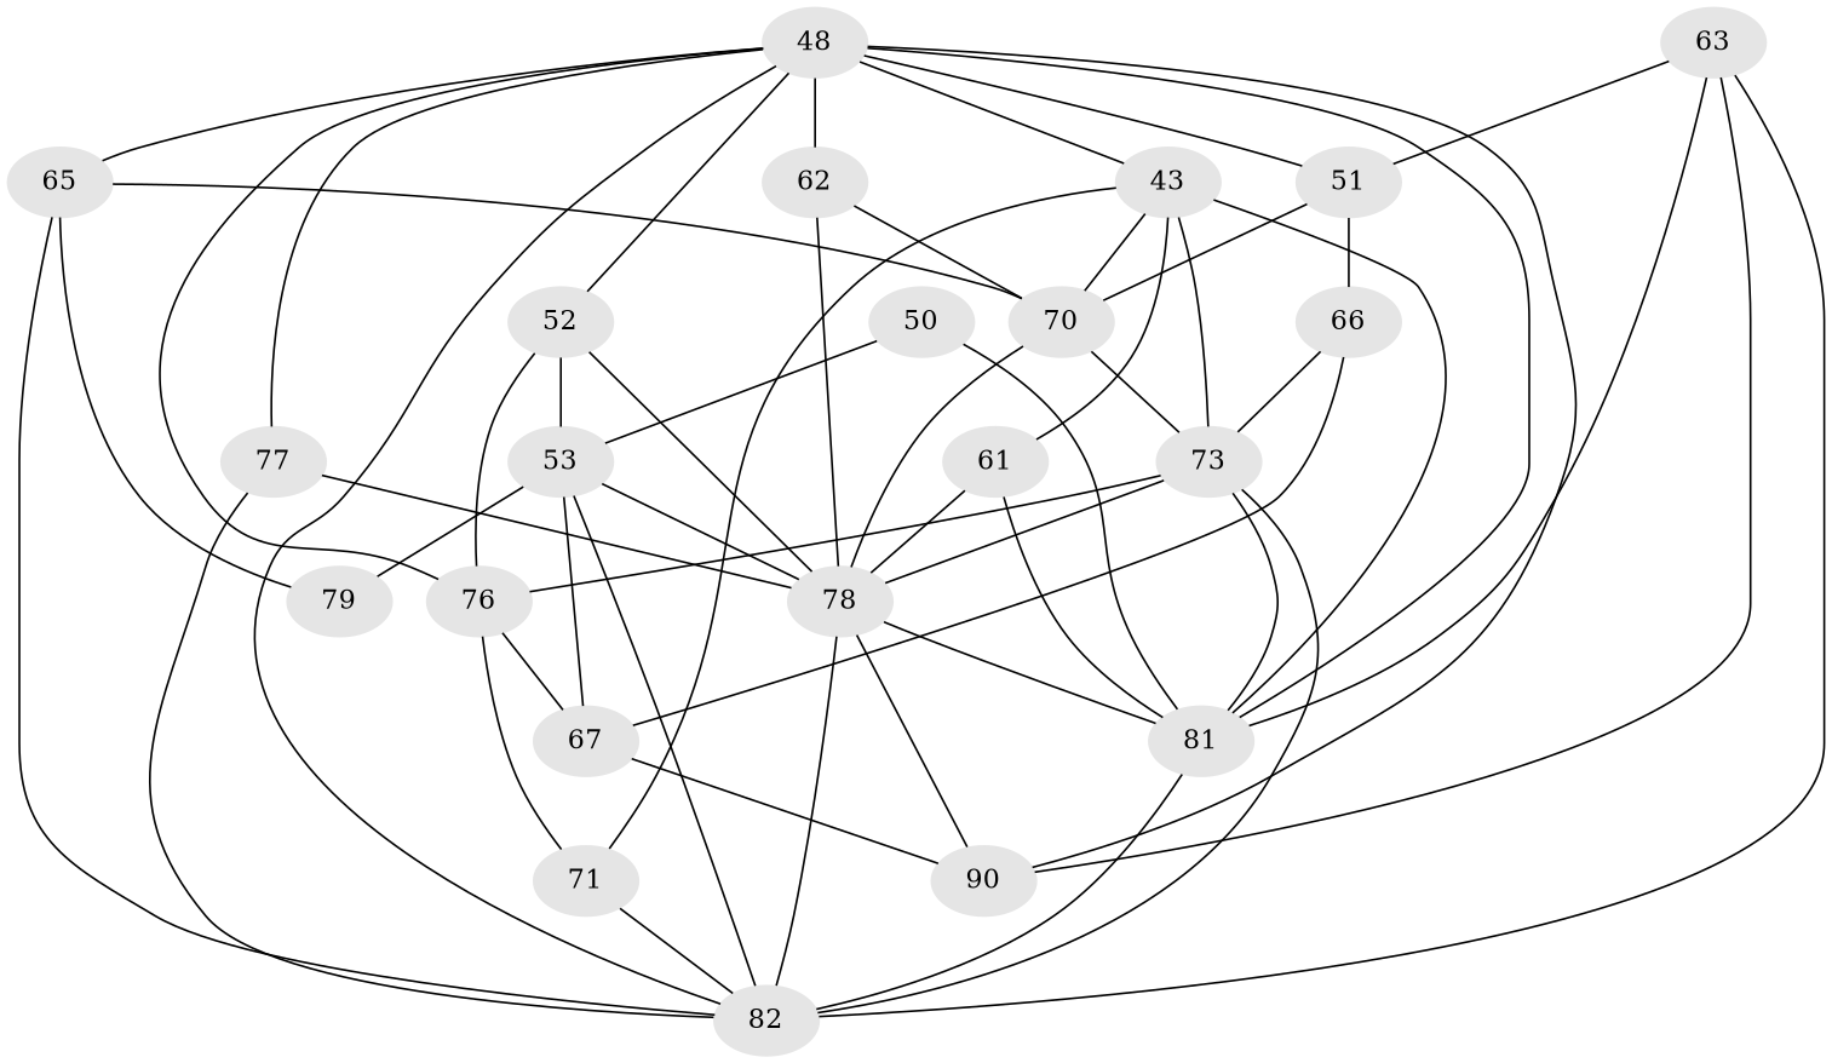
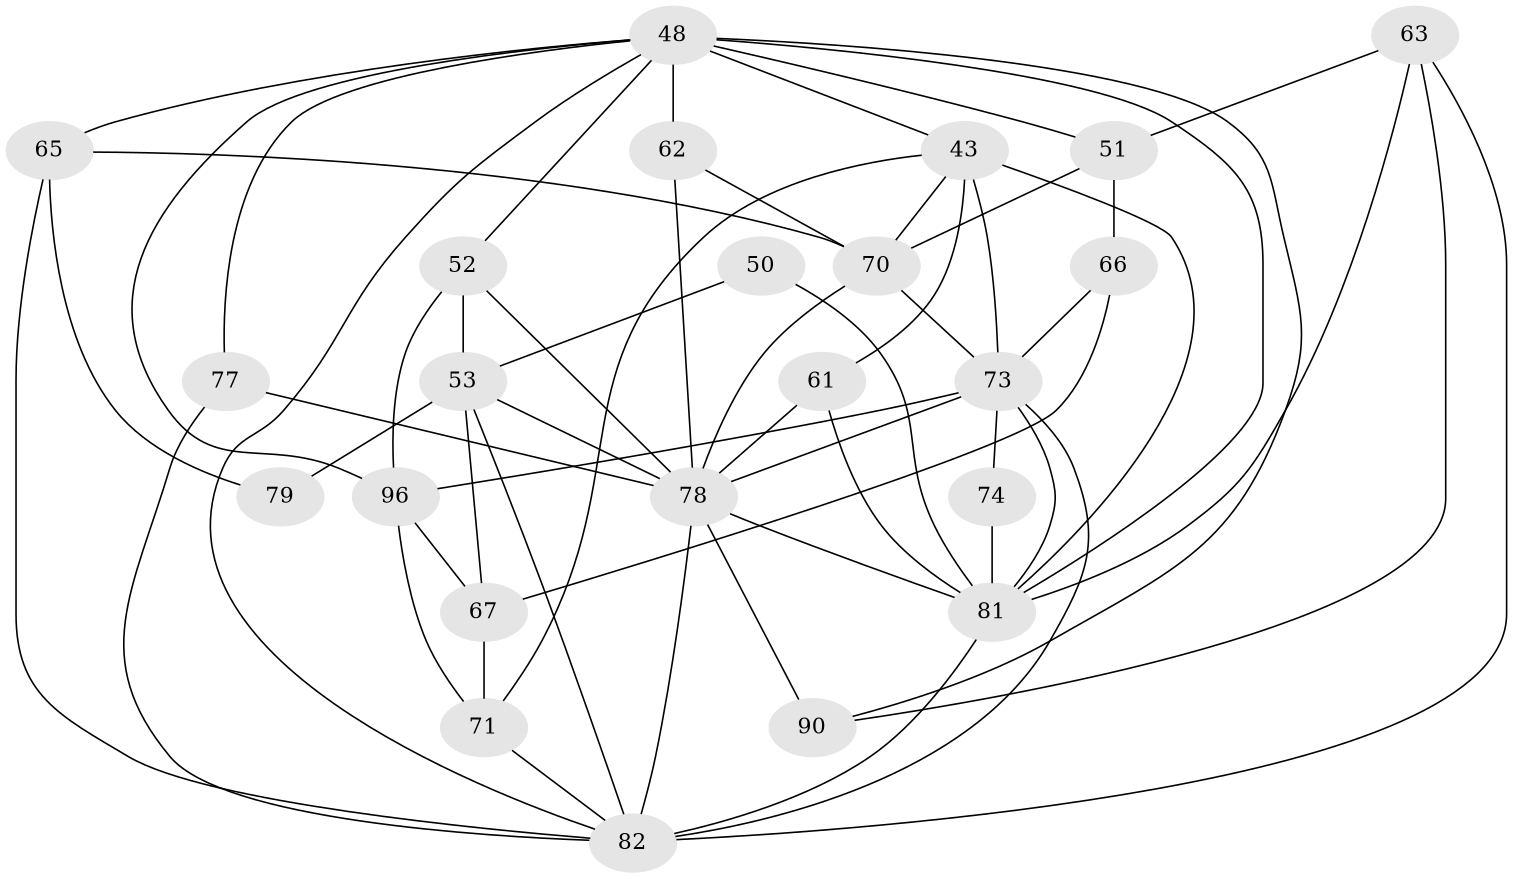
  graph {
    node [color=gray90 style=filled]
    70 [super="+69+30"]
    73 [super="+8+58"]
    78 [super="+75+60"]
    43
    71
    81 [super="+13+25+72+68"]
    61 [super="+22"]
-   76 [super="+57"]
+   76 [super="+57" label=96]
    82 [super="+10+17+54+21"]
+   74
    48 [super="+18+45+40"]
    51
    52 [super="+36"]
    62 [super="+33"]
    65 [super="+9+31"]
    77 [super="+59+35"]
    n17 [label=90]
    50 [super="+5"]
    53 [super="+49+39"]
    66 [super="+26"]
    79
    67
    63 [super="+32"]
    70 -- 73
    70 -- 78
    73 -- 78
    73 -- 81
    73 -- 76 [weight=2]
    73 -- 82 [weight=3]
+   73 -- 74 [weight=2]
    78 -- 81 [weight=5]
    78 -- 82 [weight=2]
    78 -- n17
    43 -- 70
    43 -- 73
    43 -- 71
    43 -- 81
    43 -- 61 [weight=2]
    71 -- 76 [weight=2]
    71 -- 82
    81 -- 82
    61 -- 78 [weight=3]
    61 -- 81
    76 -- 67
+   74 -- 81 [weight=2]
    48 -- 43
    48 -- 81 [weight=4]
    48 -- 76
    48 -- 82
    48 -- 51
    48 -- 52
    48 -- 62 [weight=5]
    48 -- 65
    48 -- 77 [weight=2]
    48 -- n17
    51 -- 70
    51 -- 66 [weight=2]
    52 -- 78
    52 -- 76 [weight=2]
    52 -- 53
    62 -- 70
    62 -- 78 [weight=4]
    65 -- 70 [weight=2]
    65 -- 82 [weight=3]
    65 -- 79
    77 -- 78 [weight=4]
    77 -- 82 [weight=2]
    50 -- 81
    50 -- 53 [weight=2]
    53 -- 78 [weight=2]
    53 -- 82 [weight=2]
    53 -- 79 [weight=3]
    53 -- 67 [weight=2]
    66 -- 73 [weight=3]
    66 -- 67
-   67 -- n17
+   67 -- 71
    63 -- 81 [weight=2]
    63 -- 82 [weight=2]
    63 -- 51
    63 -- n17
  }
